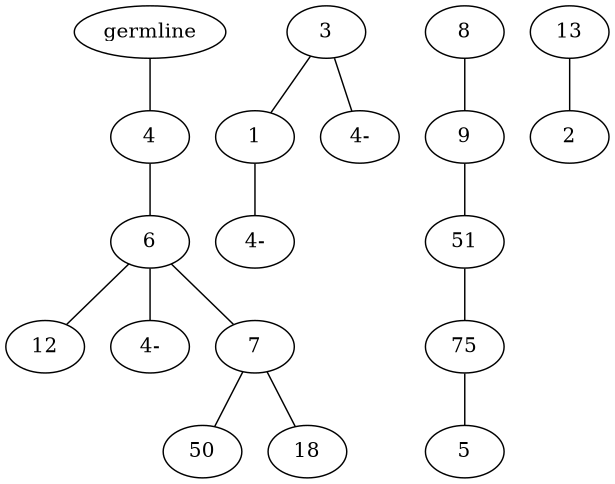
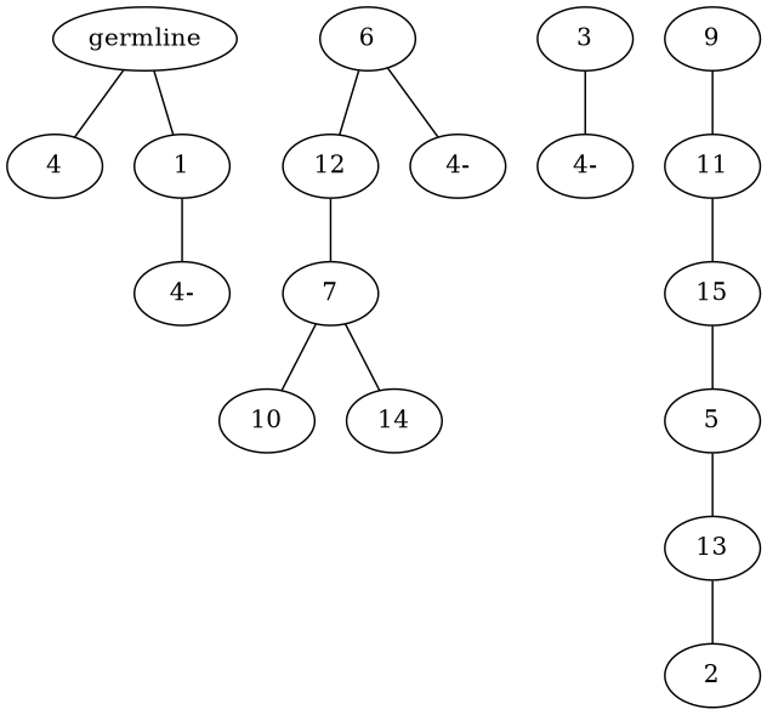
  graph {
    n1 [label=germline]
    n2 [label=4]
    n3 [label=6]
    n4 [label=12]
    n5 [label="4-"]
    n6 [label=7]
-   n7 [label=50]
-   n8 [label=18]
+   n7 [label=10]
+   n8 [label=14]
    n9 [label=3]
    n10 [label=1]
    n11 [label="4-"]
    n12 [label="4-"]
-   n13 [label=8]
    n14 [label=9]
-   n15 [label=51]
-   n16 [label=75]
+   n15 [label=11]
+   n16 [label=15]
    n17 [label=5]
    n18 [label=13]
    n19 [label=2]
    n1 -- n2
-   n2 -- n3
    n3 -- n4
    n3 -- n5
-   n3 -- n6
+   n4 -- n6
    n6 -- n7
    n6 -- n8
-   n9 -- n10
+   n1 -- n10
    n9 -- n11
    n10 -- n12
-   n13 -- n14
    n14 -- n15
    n15 -- n16
    n16 -- n17
+   n17 -- n18
    n18 -- n19
  }
